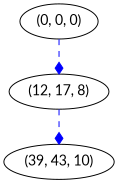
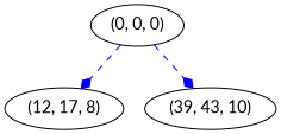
  digraph {
    fontname=Lato
    node [fontname=Lato]
    edge [arrowhead=diamond color=blue fontname=Lato style=dashed]
    "(0, 0, 0)"
    "(12, 17, 8)"
    n3 [label="(39, 43, 10)"]
    "(0, 0, 0)" -> "(12, 17, 8)"
-   "(12, 17, 8)" -> n3
+   "(0, 0, 0)" -> n3
  }
